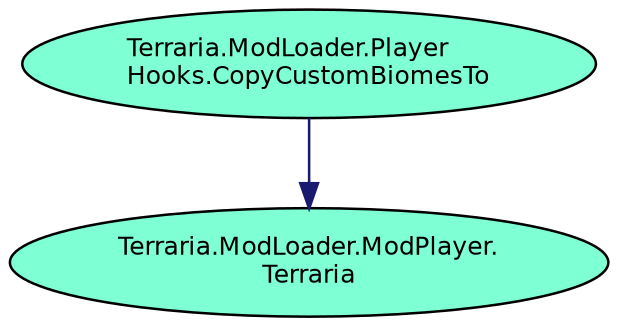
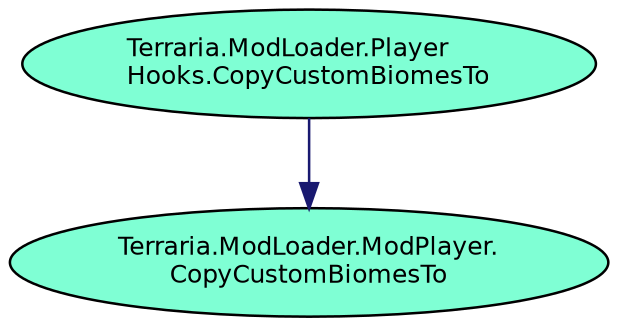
  digraph {
    rankdir=TB
    node [color=black fillcolor=aquamarine fontname=Helvetica fontsize=10 shape=ellipse style=filled]
    n1 [fontcolor=black height=0.2 label="Terraria.ModLoader.Player\lHooks.CopyCustomBiomesTo" width=0.4]
-   n2 [height=0.2 label="Terraria.ModLoader.ModPlayer.\lTerraria" width=0.4]
+   n2 [height=0.2 label="Terraria.ModLoader.ModPlayer.\lCopyCustomBiomesTo" width=0.4]
    n1 -> n2 [color=midnightblue fontname=Helvetica fontsize=10 labelfontname=Helvetica labelfontsize=10 style=solid]
  }
